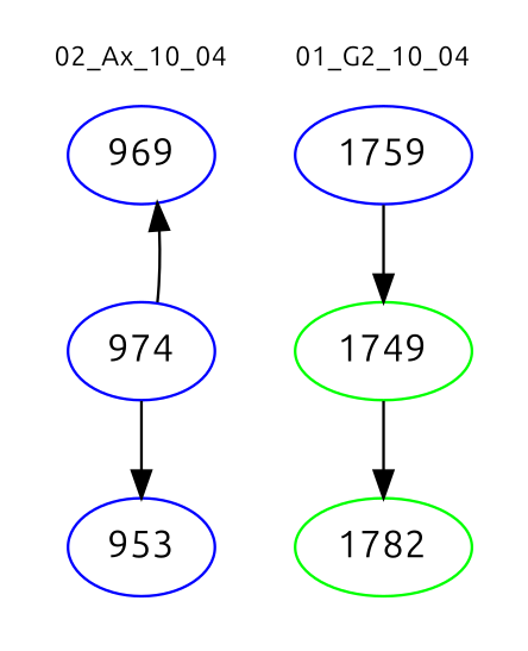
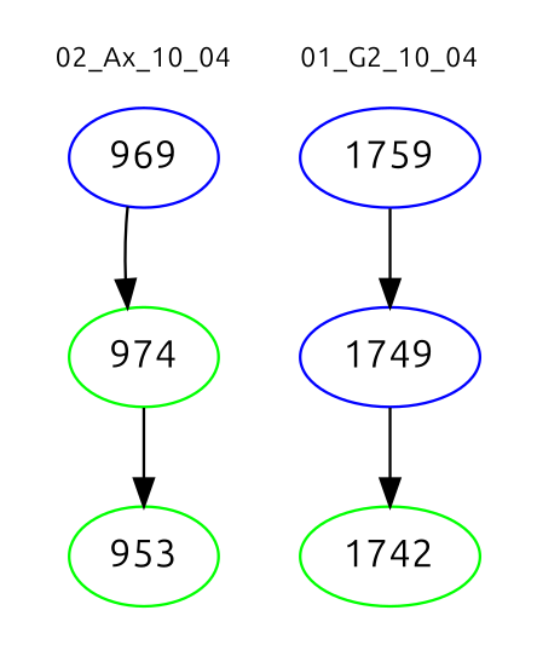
  digraph {
    fontname=Ubuntu
    node [color=blue fontname=Ubuntu]
    edge [color=black fontname=Ubuntu]
    n1 [label=969]
-   n2 [label=953]
-   n3 [label=974]
-   n4 [color=green label=1749]
-   n5 [color=green label=1782]
+   n2 [color=green label=953]
+   n3 [color=green label=974]
+   n4 [label=1749]
+   n5 [color=green label=1742]
    n6 [label=1759]
    subgraph cluster_1 {
      color=white
      fontsize=10
      label="02_Ax_10_04"
      n1
      n2
      n3
    }
    subgraph cluster_2 {
      color=white
      fontsize=10
      label="01_G2_10_04"
      n4
      n5
      n6
    }
-   n3 -> n1
+   n1 -> n3
    n3 -> n2
    n4 -> n5
    n6 -> n4
  }
